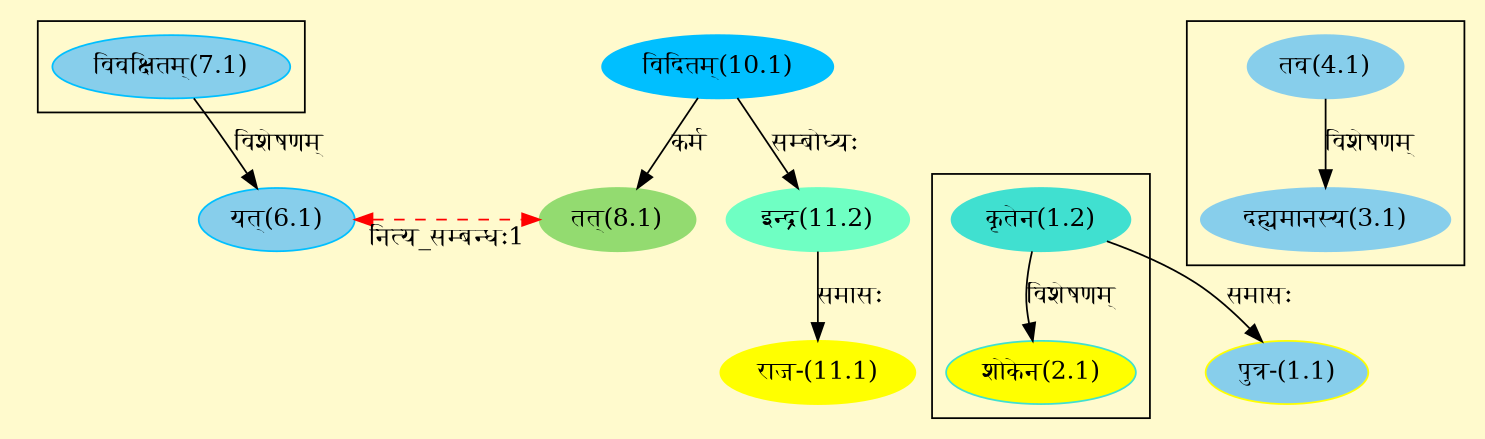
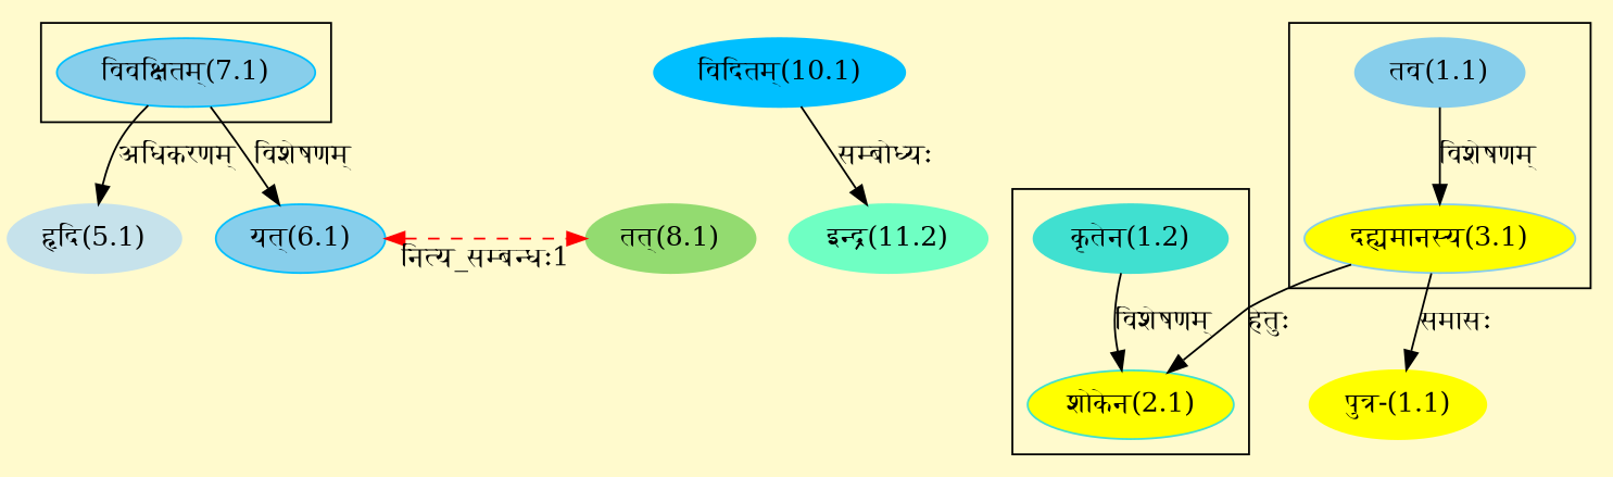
  digraph {
    bgcolor=lemonchiffon1
    compound=true
    rankdir=BT
    node [color="#00BFFF" style=filled]
    edge [dir=back]
    n1 [fillcolor="#87CEEB" label="यत्(6.1)"]
    n2 [color="#93DB70" label="तत्(8.1)"]
    n3 [color="#40E0D0" label="कृतेन(1.2)"]
    n4 [color="#40E0D0" fillcolor="#FFFF00" label="शोकेन(2.1)"]
-   n5 [color="#87CEEB" label="दह्यमानस्य(3.1)"]
-   n6 [color="#87CEEB" label="तव(4.1)"]
+   n5 [color="#87CEEB" label="दह्यमानस्य(3.1)" fillcolor="#FFFF00"]
+   n6 [color="#87CEEB" label="तव(1.1)"]
    n7 [fillcolor="#87CEEB" label="विवक्षितम्(7.1)"]
    n8 [label="विदितम्(10.1)"]
-   n10 [color="#FFFF00" label="पुत्र-(1.1)" fillcolor="#87CEEB"]
-   n11 [color="#FFFF00" label="राज-(11.1)"]
+   n9 [color="#C6E2EB" label="हृदि(5.1)"]
+   n10 [color="#FFFF00" label="पुत्र-(1.1)"]
    n12 [color="#6FFFC3" label="इन्द्र(11.2)"]
    subgraph sub_1 {
      rank=same
      n1
      n2
    }
    subgraph cluster_2 {
      n3
      n4
    }
    subgraph cluster_3 {
      n5
      n6
    }
    subgraph cluster_4 {
      n7
    }
    n1 -> n2 [color=red dir=both label="नित्य_सम्बन्धः1" style=dashed]
    n1 -> n7 [label="विशेषणम्"]
-   n2 -> n8 [label="कर्म"]
    n4 -> n3 [label="विशेषणम्"]
+   n4 -> n5 [label="हेतुः"]
    n5 -> n6 [label="विशेषणम्"]
-   n10 -> n3 [label="समासः"]
-   n11 -> n12 [label="समासः"]
+   n9 -> n7 [label="अधिकरणम्"]
+   n10 -> n5 [label="समासः"]
    n12 -> n8 [label="सम्बोध्यः"]
  }
